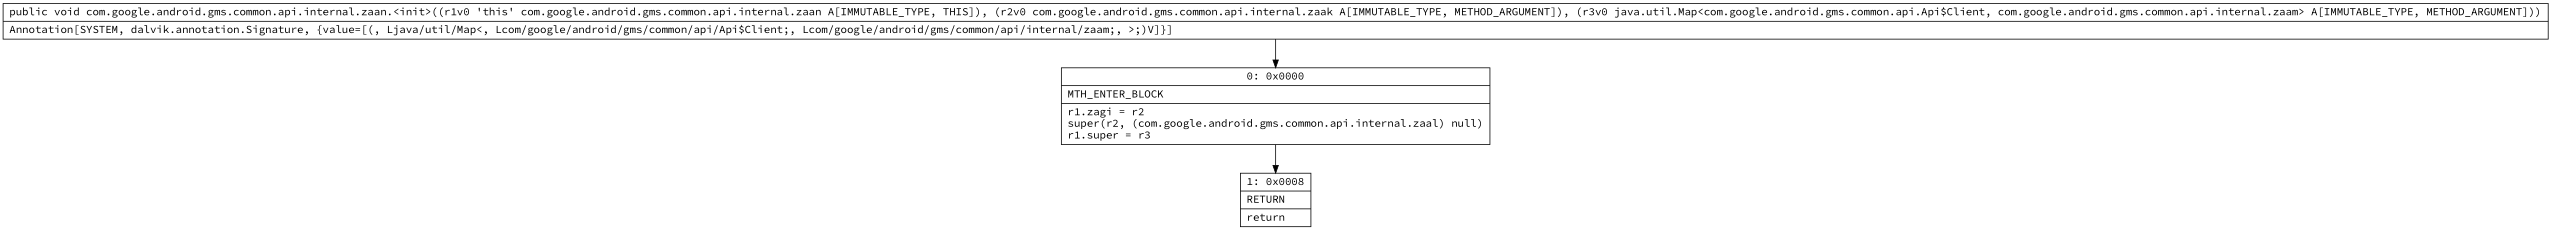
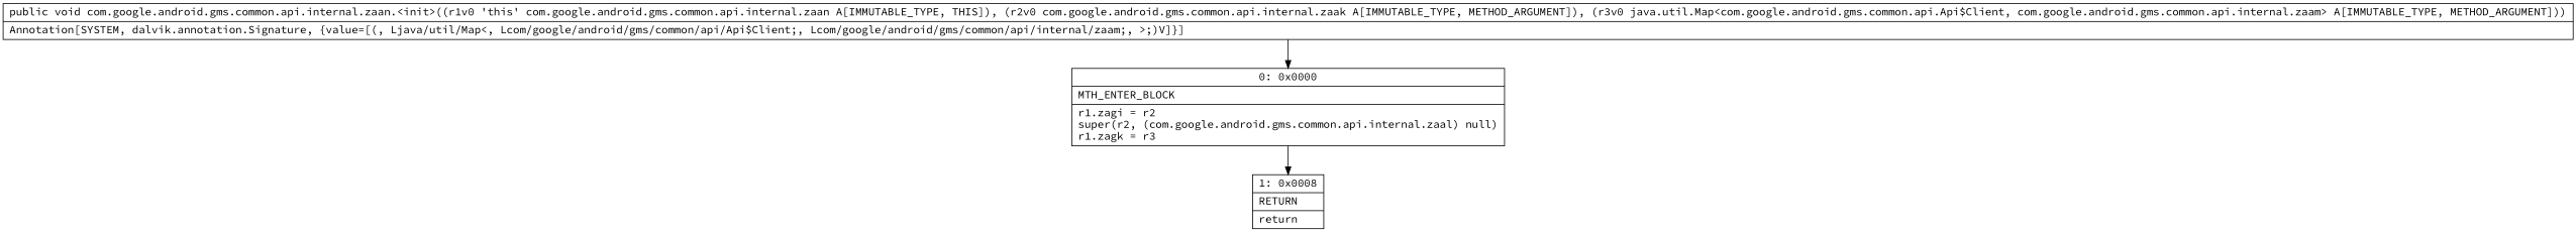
  digraph {
    fontname="Source Code Pro"
    node [shape=record fontname="Source Code Pro"]
    edge [fontname="Source Code Pro"]
-   n1 [label="{0\:\ 0x0000|MTH_ENTER_BLOCK\l|r1.zagi = r2\lsuper(r2, (com.google.android.gms.common.api.internal.zaal) null)\lr1.super = r3\l}"]
+   n1 [label="{0\:\ 0x0000|MTH_ENTER_BLOCK\l|r1.zagi = r2\lsuper(r2, (com.google.android.gms.common.api.internal.zaal) null)\lr1.zagk = r3\l}"]
    n2 [label="{1\:\ 0x0008|RETURN\l|return\l}"]
    n3 [label="{public void com.google.android.gms.common.api.internal.zaan.\<init\>((r1v0 'this' com.google.android.gms.common.api.internal.zaan A[IMMUTABLE_TYPE, THIS]), (r2v0 com.google.android.gms.common.api.internal.zaak A[IMMUTABLE_TYPE, METHOD_ARGUMENT]), (r3v0 java.util.Map\<com.google.android.gms.common.api.Api$Client, com.google.android.gms.common.api.internal.zaam\> A[IMMUTABLE_TYPE, METHOD_ARGUMENT]))  | Annotation[SYSTEM, dalvik.annotation.Signature, \{value=[(, Ljava\/util\/Map\<, Lcom\/google\/android\/gms\/common\/api\/Api$Client;, Lcom\/google\/android\/gms\/common\/api\/internal\/zaam;, \>;)V]\}]\l}"]
    n1 -> n2
    n3 -> n1
  }
